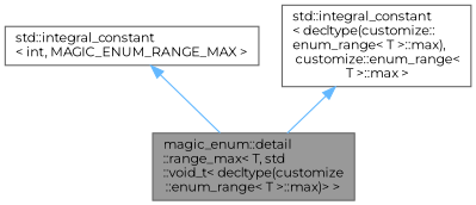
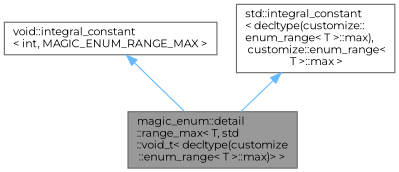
  digraph {
    rankdir=TB
    fontname=Montserrat
    node [color=gray40 fillcolor=white fontname=Montserrat fontsize=10 shape=box style=filled]
    edge [color=steelblue1 dir=back fontname=Montserrat fontsize=10 labelfontname=Helvetica labelfontsize=10 style=solid]
    n1 [fillcolor=grey60 fontcolor=black height=0.2 label="magic_enum::detail\l::range_max\< T, std\l::void_t\< decltype(customize\l::enum_range\< T \>::max)\> \>" width=0.4]
-   n2 [height=0.2 label="std::integral_constant\l\< int, MAGIC_ENUM_RANGE_MAX \>" width=0.4]
+   n2 [height=0.2 label="void::integral_constant\l\< int, MAGIC_ENUM_RANGE_MAX \>" width=0.4]
    n3 [height=0.2 label="std::integral_constant\l\< decltype(customize::\lenum_range\< T \>::max),\l customize::enum_range\<\l T \>::max \>" width=0.4]
    n2 -> n1
    n3 -> n1
  }
